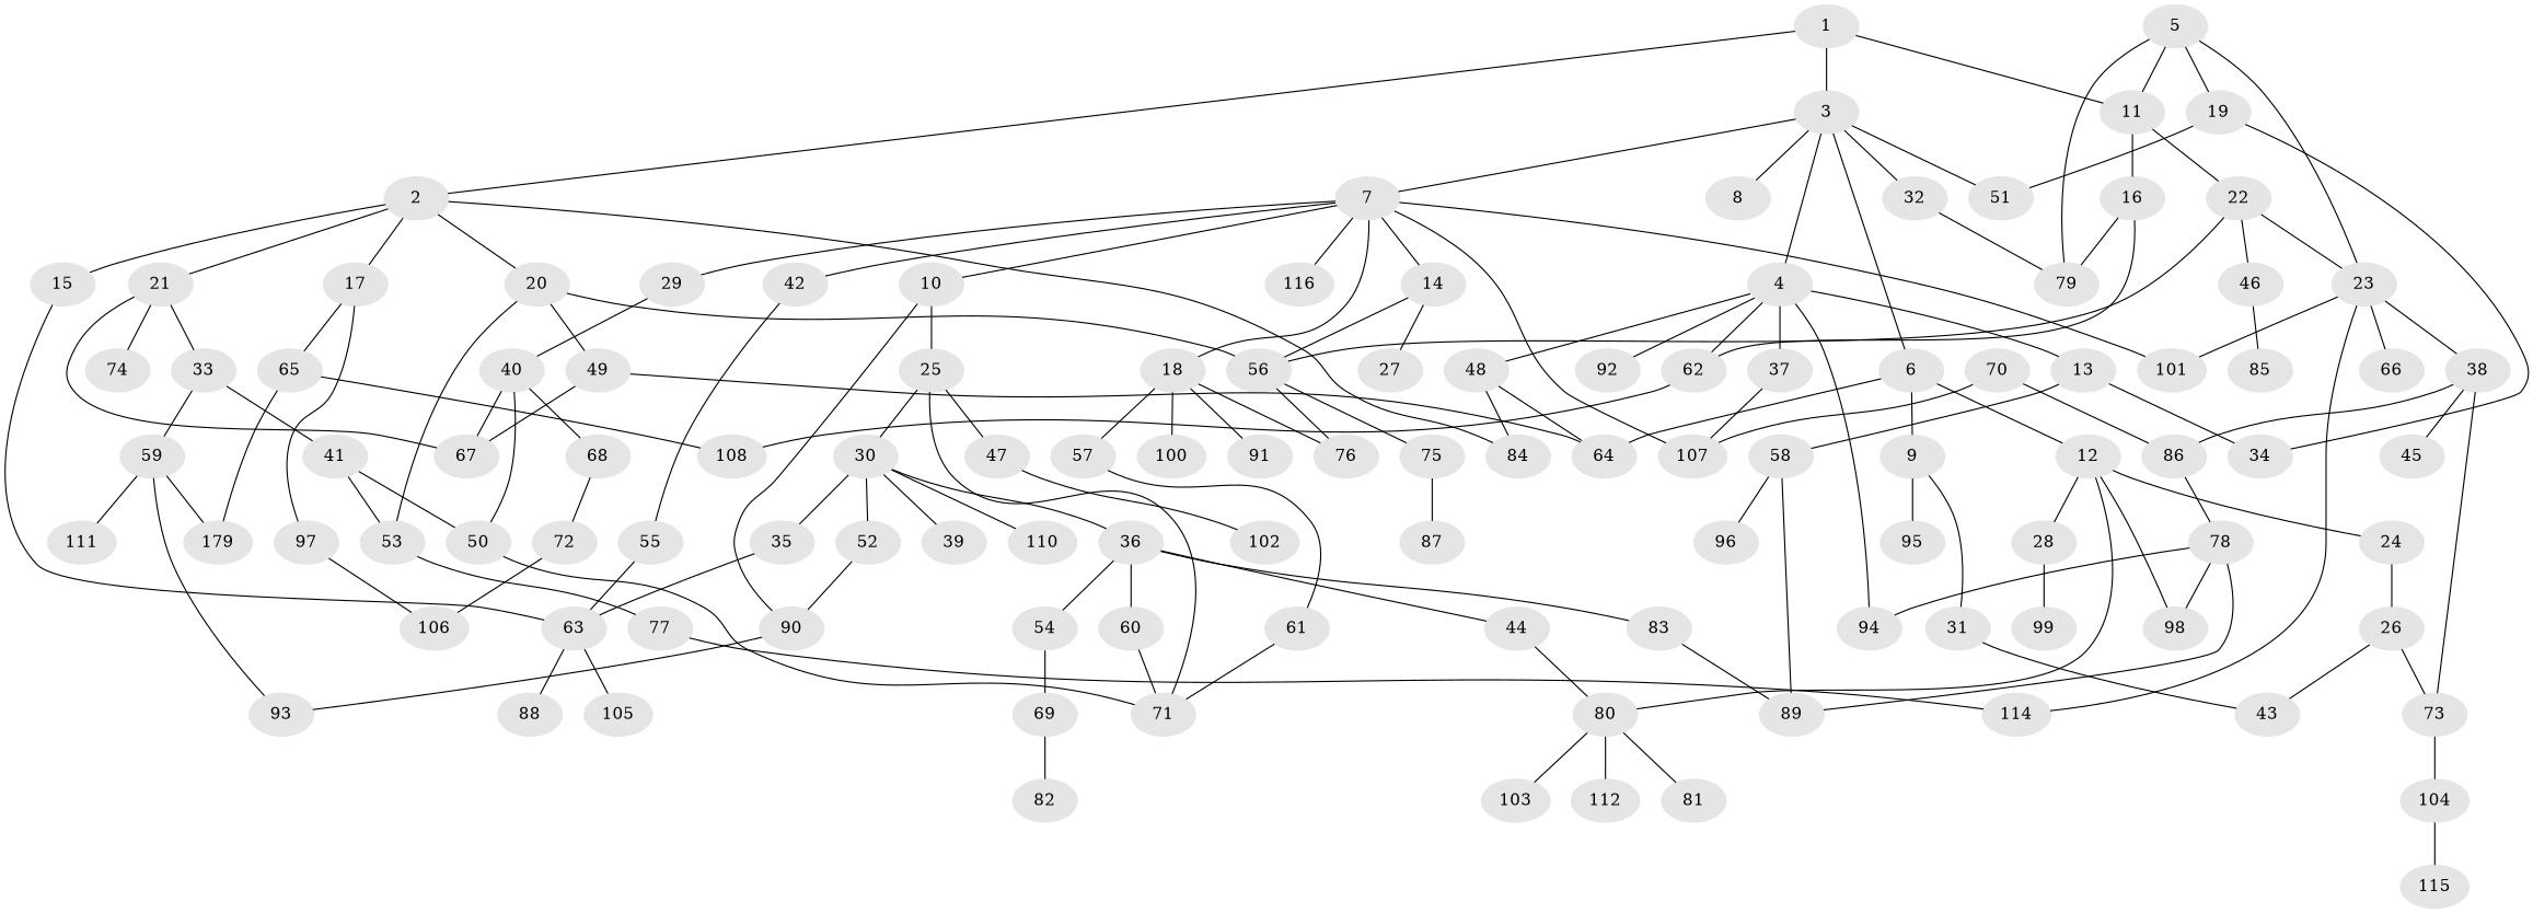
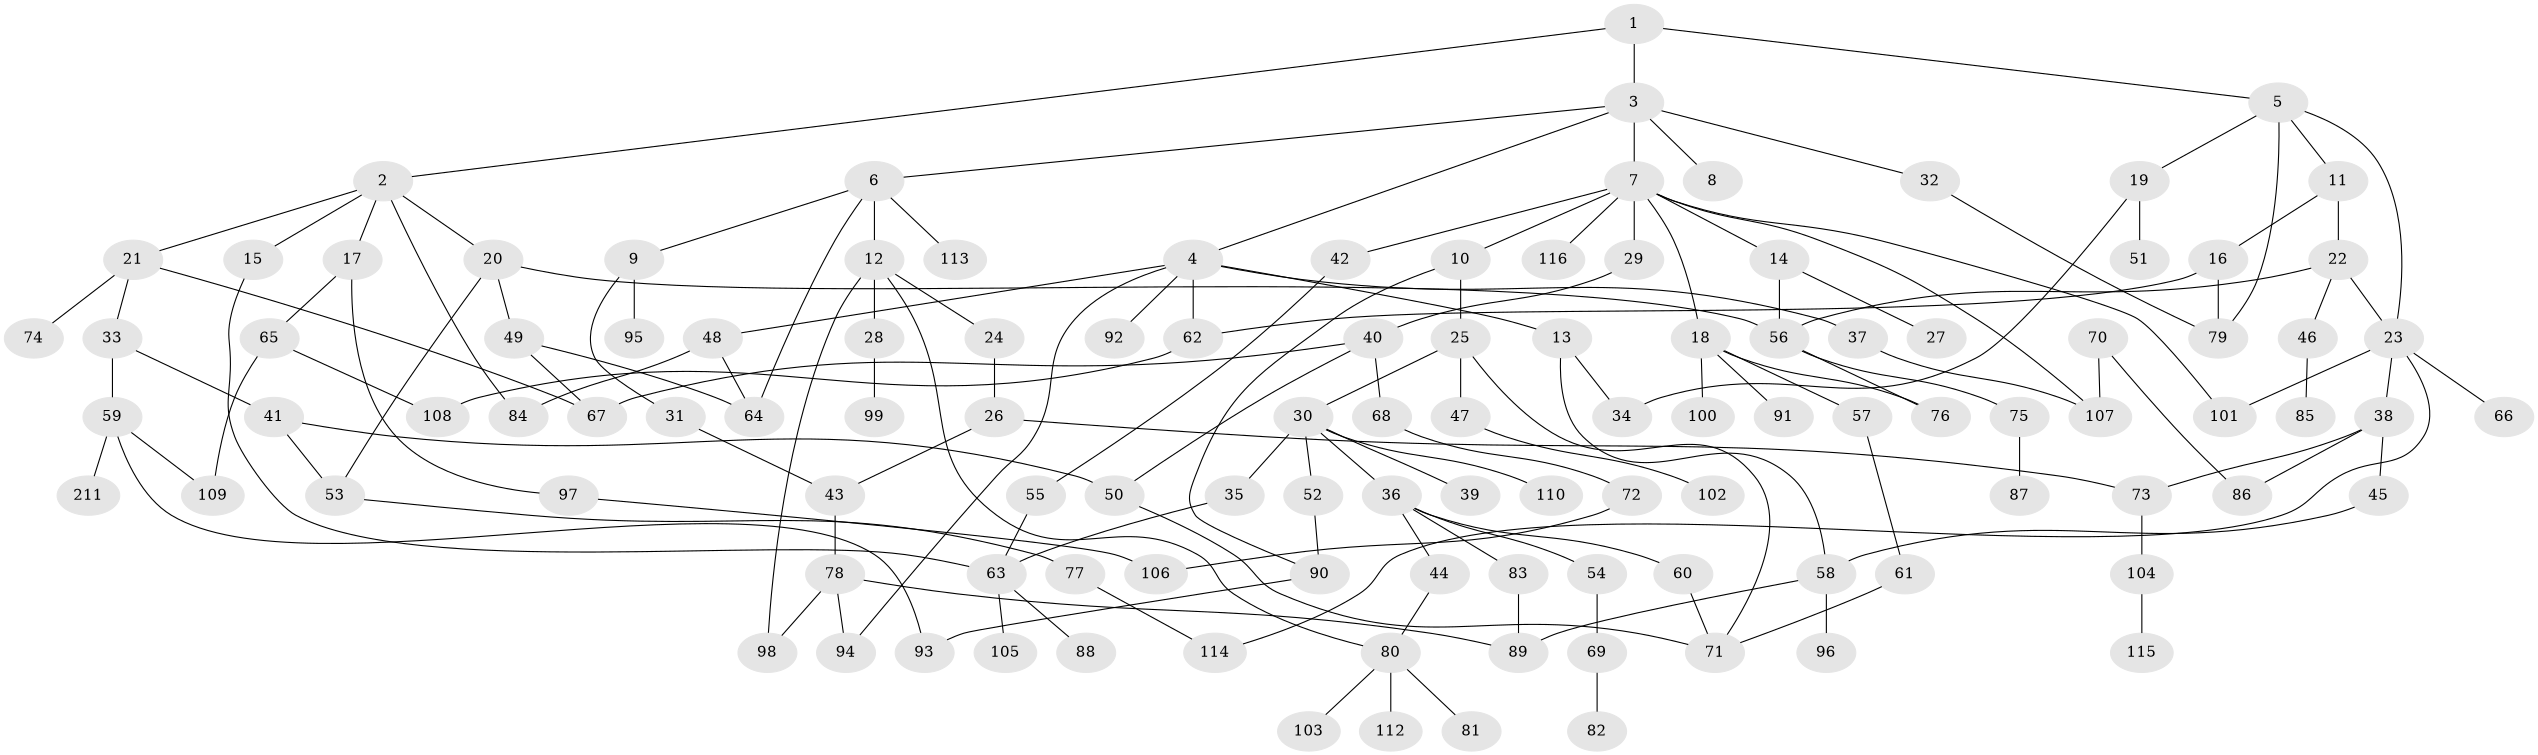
  graph {
    node [color=gray90 style=filled]
    1
    2
    3
    5
    15
    17
    20
    21
    84
    4
    6
    7
    8
    32
    51
    11
    19
    79
    23
    63
    65
    97
    56
    49
    53
    33
    67
    74
    13
    37
    48
    62
    92
    94
    9
    12
    64
+   113
    10
    14
    18
    29
    42
    101
    107
    116
    34
    58
    108
    16
    22
    70
    86
    31
    95
    24
    28
    80
    98
    25
    90
    27
    57
    76
    91
    100
    40
    55
    43
    30
    47
    71
    93
    46
    26
    99
    81
    103
    112
    89
    96
    75
    88
    105
-   109 [label=179]
+   109
    106
    61
    77
    41
    59
    38
    66
    114
    85
    73
    45
    35
    36
    39
    52
    110
    102
    78
    104
    50
    68
    44
    54
    60
    83
-   111
+   111 [label=211]
    69
    72
    82
    87
    115
    1 -- 2
    1 -- 3
-   1 -- 11
+   1 -- 5
    2 -- 15
    2 -- 17
    2 -- 20
    2 -- 21
    2 -- 84
    3 -- 4
    3 -- 6
    3 -- 7
    3 -- 8
    3 -- 32
-   3 -- 51
    5 -- 11
    5 -- 19
    5 -- 79
    5 -- 23
    15 -- 63
    17 -- 65
    17 -- 97
    20 -- 56
    20 -- 49
    20 -- 53
    21 -- 33
    21 -- 67
    21 -- 74
    4 -- 13
    4 -- 37
    4 -- 48
    4 -- 62
    4 -- 92
    4 -- 94
    6 -- 9
    6 -- 12
    6 -- 64
+   6 -- 113
    7 -- 10
    7 -- 14
    7 -- 18
    7 -- 29
    7 -- 42
    7 -- 101
    7 -- 107
    7 -- 116
    32 -- 79
    11 -- 16
    11 -- 22
    19 -- 51
    19 -- 34
    23 -- 101
    23 -- 38
    23 -- 66
    23 -- 114
    63 -- 88
    63 -- 105
    65 -- 108
    65 -- 109
    97 -- 106
    56 -- 76
    56 -- 75
    49 -- 67
    49 -- 64
    53 -- 77
    33 -- 41
    33 -- 59
    13 -- 34
    13 -- 58
    37 -- 107
    48 -- 84
    48 -- 64
    62 -- 108
    9 -- 31
    9 -- 95
    12 -- 24
    12 -- 28
    12 -- 80
    12 -- 98
    10 -- 25
    10 -- 90
    14 -- 56
    14 -- 27
    18 -- 57
    18 -- 76
    18 -- 91
    18 -- 100
    29 -- 40
    42 -- 55
    58 -- 89
    58 -- 96
    16 -- 79
    16 -- 62
    22 -- 23
    22 -- 56
    22 -- 46
    70 -- 107
    70 -- 86
    31 -- 43
    24 -- 26
    28 -- 99
    80 -- 81
    80 -- 103
    80 -- 112
    25 -- 30
    25 -- 47
    25 -- 71
    90 -- 93
    57 -- 61
    40 -- 67
    40 -- 50
    40 -- 68
    55 -- 63
-   86 -- 78
+   43 -- 78
    30 -- 35
    30 -- 36
    30 -- 39
    30 -- 52
    30 -- 110
    47 -- 102
    46 -- 85
    26 -- 43
    26 -- 73
    75 -- 87
    61 -- 71
    77 -- 114
    41 -- 53
    41 -- 50
    59 -- 93
    59 -- 109
    59 -- 111
    38 -- 86
    38 -- 73
    38 -- 45
    73 -- 104
+   45 -- 58
    35 -- 63
    36 -- 44
    36 -- 54
    36 -- 60
    36 -- 83
    52 -- 90
    78 -- 94
    78 -- 98
    78 -- 89
    104 -- 115
    50 -- 71
    68 -- 72
    44 -- 80
    54 -- 69
    60 -- 71
    83 -- 89
    69 -- 82
    72 -- 106
  }
